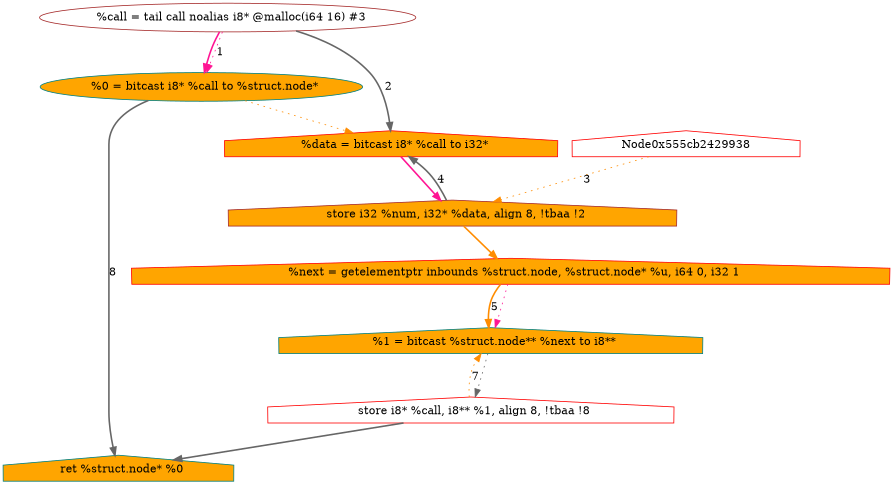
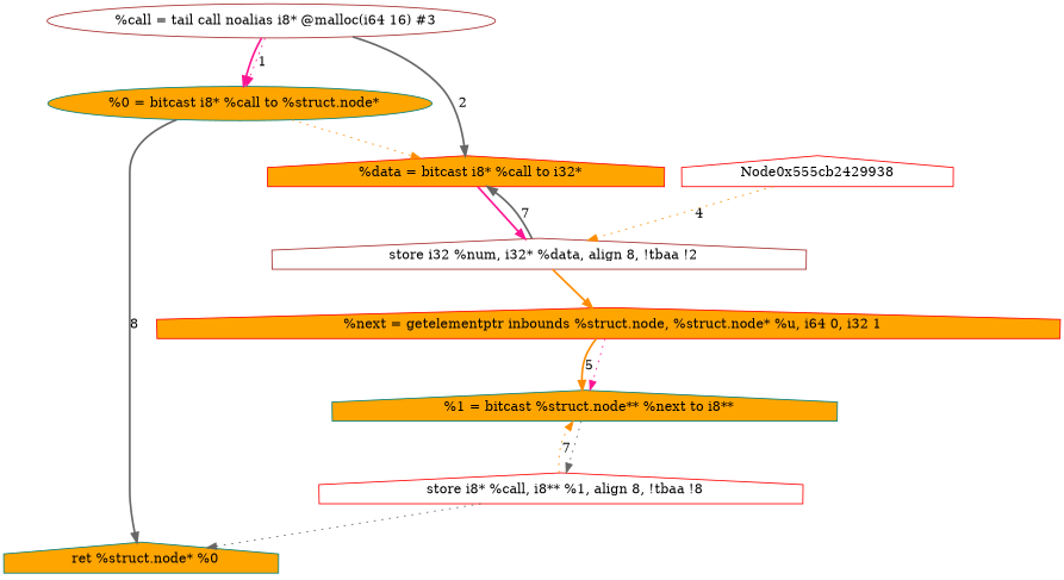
  digraph {
    node [color=red fillcolor=orange shape=house style=filled]
    edge [color=gray40 style=bold]
    n1 [color=brown fillcolor=white label="  %call = tail call noalias i8* @malloc(i64 16) #3" shape=ellipse]
    n2 [color=teal label="  %0 = bitcast i8* %call to %struct.node*" shape=ellipse]
    n3 [label="  %data = bitcast i8* %call to i32*"]
    n4 [color=teal label="  ret %struct.node* %0"]
-   n5 [color=brown label="  store i32 %num, i32* %data, align 8, !tbaa !2"]
+   n5 [color=brown fillcolor=white label="  store i32 %num, i32* %data, align 8, !tbaa !2"]
    n6 [fillcolor=white label="  store i8* %call, i8** %1, align 8, !tbaa !8"]
    n7 [color=teal label="  %1 = bitcast %struct.node** %next to i8**"]
    n8 [label="  %next = getelementptr inbounds %struct.node, %struct.node* %u, i64 0, i32 1"]
    n9 [fillcolor=white label=Node0x555cb2429938]
    n1 -> n2 [color=deeppink]
    n1 -> n2 [color=deeppink label=1 style=dotted]
    n1 -> n3 [label=2]
    n2 -> n3 [color=darkorange style=dotted]
    n2 -> n4 [label=8]
    n3 -> n5 [color=deeppink]
-   n5 -> n3 [label=4]
+   n5 -> n3 [label=7]
    n5 -> n8 [color=darkorange]
-   n6 -> n4
+   n6 -> n4 [style=dotted]
    n6 -> n7 [color=darkorange label=7 style=dotted]
    n7 -> n6 [style=dotted]
    n8 -> n7 [color=deeppink style=dotted]
    n8 -> n7 [color=darkorange label=5]
-   n9 -> n5 [color=darkorange label=3 style=dotted]
+   n9 -> n5 [color=darkorange label=4 style=dotted]
  }
